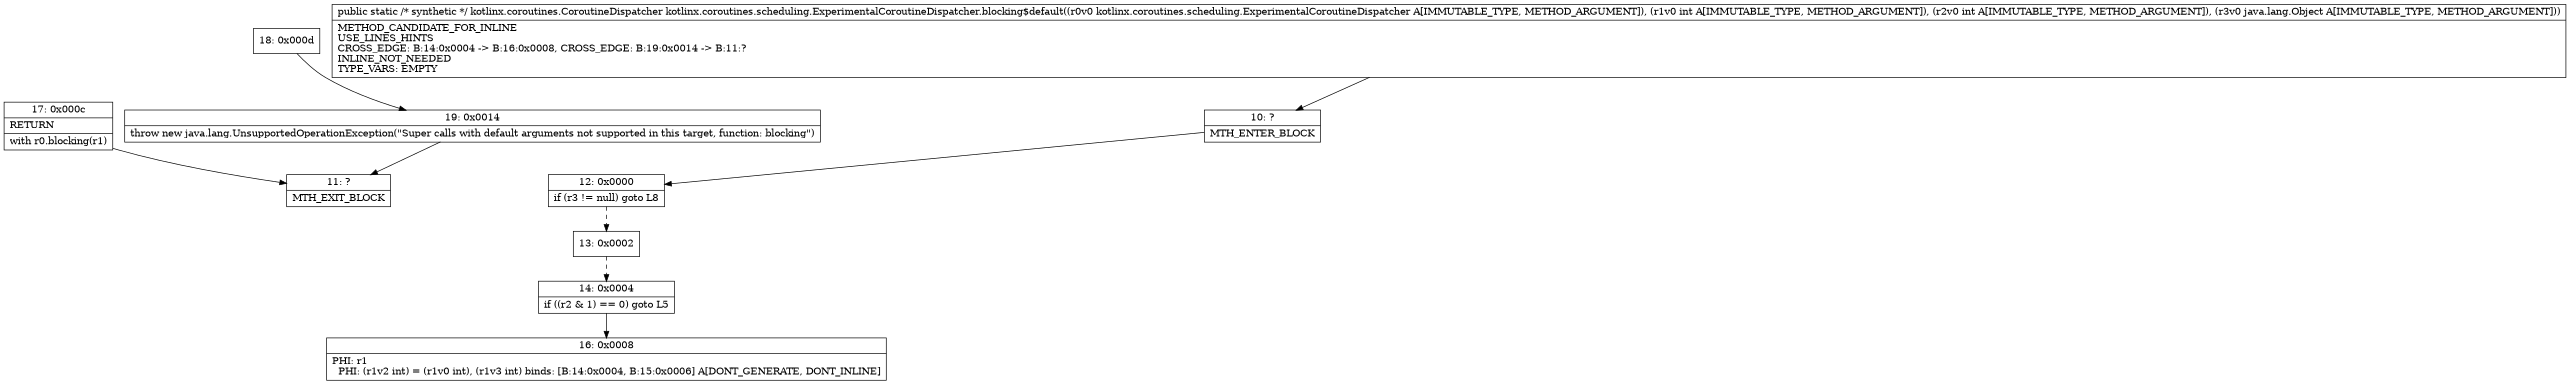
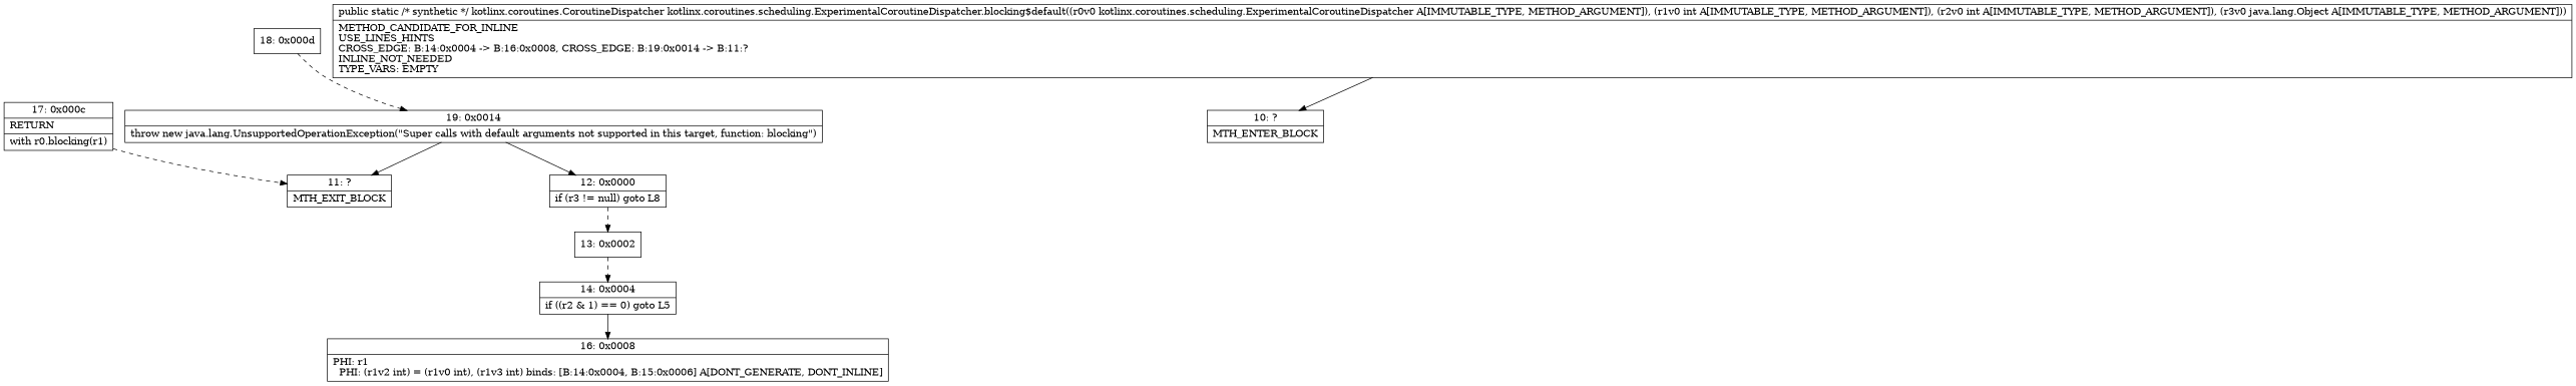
  digraph {
    node [shape=record]
    n1 [label="{10\:\ ?|MTH_ENTER_BLOCK\l}"]
    n2 [label="{12\:\ 0x0000|if (r3 != null) goto L8\l}"]
    n3 [label="{13\:\ 0x0002}"]
    n4 [label="{14\:\ 0x0004|if ((r2 & 1) == 0) goto L5\l}"]
    n5 [label="{18\:\ 0x000d}"]
    n6 [label="{19\:\ 0x0014|throw new java.lang.UnsupportedOperationException(\"Super calls with default arguments not supported in this target, function: blocking\")\l}"]
    n7 [label="{16\:\ 0x0008|PHI: r1 \l  PHI: (r1v2 int) = (r1v0 int), (r1v3 int) binds: [B:14:0x0004, B:15:0x0006] A[DONT_GENERATE, DONT_INLINE]\l}"]
    n8 [label="{17\:\ 0x000c|RETURN\l|with r0.blocking(r1)\l}"]
    n9 [label="{11\:\ ?|MTH_EXIT_BLOCK\l}"]
    n10 [label="{public static \/* synthetic *\/ kotlinx.coroutines.CoroutineDispatcher kotlinx.coroutines.scheduling.ExperimentalCoroutineDispatcher.blocking$default((r0v0 kotlinx.coroutines.scheduling.ExperimentalCoroutineDispatcher A[IMMUTABLE_TYPE, METHOD_ARGUMENT]), (r1v0 int A[IMMUTABLE_TYPE, METHOD_ARGUMENT]), (r2v0 int A[IMMUTABLE_TYPE, METHOD_ARGUMENT]), (r3v0 java.lang.Object A[IMMUTABLE_TYPE, METHOD_ARGUMENT]))  | METHOD_CANDIDATE_FOR_INLINE\lUSE_LINES_HINTS\lCROSS_EDGE: B:14:0x0004 \-\> B:16:0x0008, CROSS_EDGE: B:19:0x0014 \-\> B:11:?\lINLINE_NOT_NEEDED\lTYPE_VARS: EMPTY\l}"]
-   n1 -> n2
+   n6 -> n2
    n2 -> n3 [style=dashed]
    n3 -> n4 [style=dashed]
    n4 -> n7
-   n5 -> n6
+   n5 -> n6 [style=dashed]
    n6 -> n9
-   n8 -> n9
+   n8 -> n9 [style=dashed]
    n10 -> n1
  }
